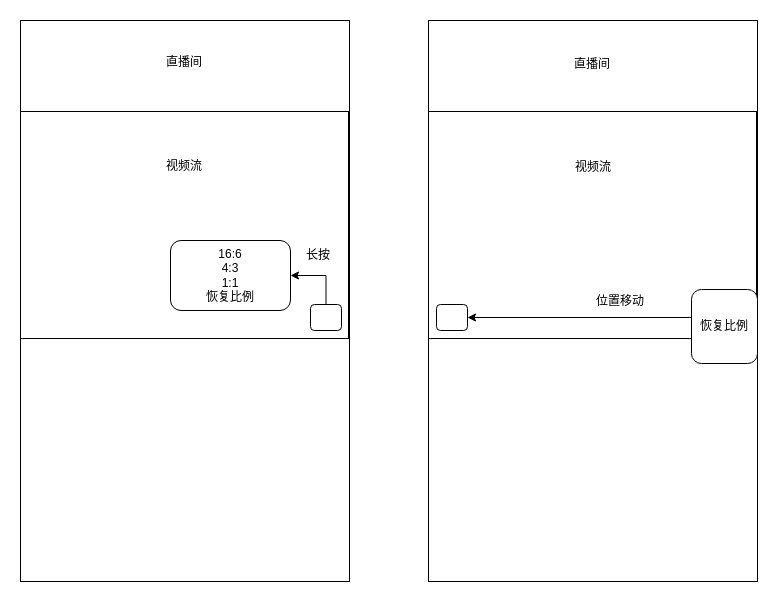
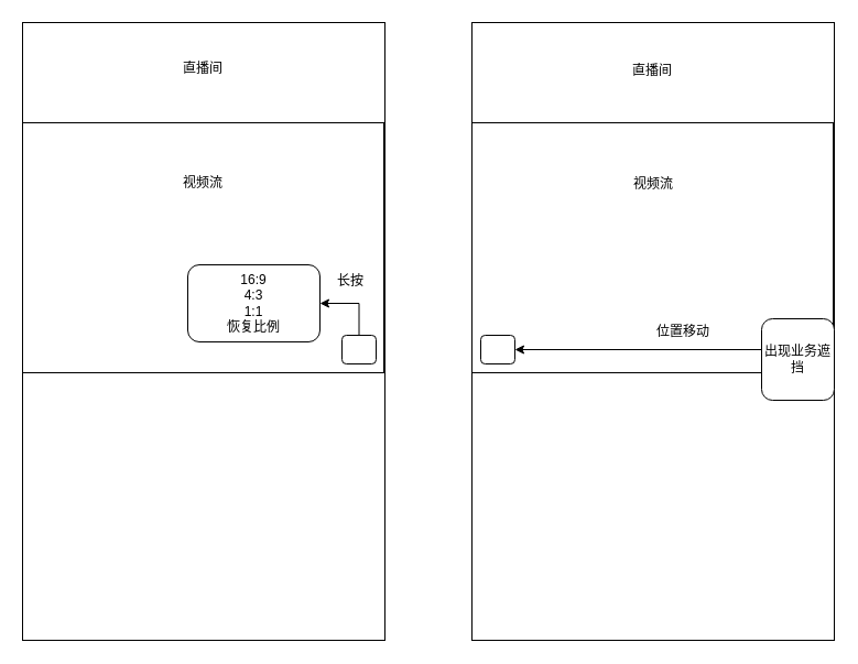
  <mxCell id="0" />
  <mxCell id="1" parent="0" />
  <mxCell id="2" value="" style="rounded=0;whiteSpace=wrap;html=1;" vertex="1" parent="1"><mxGeometry x="20" y="20" width="329" height="561" as="geometry" /></mxCell>
  <mxCell id="3" value="" style="rounded=0;whiteSpace=wrap;html=1;" vertex="1" parent="1"><mxGeometry x="20" y="111" width="328" height="227" as="geometry" /></mxCell>
  <mxCell id="4" style="edgeStyle=orthogonalEdgeStyle;rounded=0;orthogonalLoop=1;jettySize=auto;html=1;exitX=0.5;exitY=0;exitDx=0;exitDy=0;" edge="1" parent="1" source="5" target="6"><mxGeometry relative="1" as="geometry" /></mxCell>
  <mxCell id="5" value="" style="rounded=1;whiteSpace=wrap;html=1;" vertex="1" parent="1"><mxGeometry x="310" y="304" width="31" height="26" as="geometry" /></mxCell>
- <mxCell id="6" value="16:6&lt;br&gt;4:3&lt;br&gt;1:1&lt;br&gt;恢复比例" style="rounded=1;whiteSpace=wrap;html=1;" vertex="1" parent="1"><mxGeometry x="170" y="240" width="120" height="70" as="geometry" /></mxCell>
+ <mxCell id="6" value="16:9&lt;br&gt;4:3&lt;br&gt;1:1&lt;br&gt;恢复比例" style="rounded=1;whiteSpace=wrap;html=1;" vertex="1" parent="1"><mxGeometry x="170" y="240" width="120" height="70" as="geometry" /></mxCell>
  <mxCell id="7" value="长按" style="text;html=1;strokeColor=none;fillColor=none;align=center;verticalAlign=middle;whiteSpace=wrap;rounded=0;" vertex="1" parent="1"><mxGeometry x="288" y="240" width="60" height="30" as="geometry" /></mxCell>
  <mxCell id="8" value="直播间" style="text;html=1;strokeColor=none;fillColor=none;align=center;verticalAlign=middle;whiteSpace=wrap;rounded=0;" vertex="1" parent="1"><mxGeometry x="154" y="47" width="60" height="30" as="geometry" /></mxCell>
  <mxCell id="9" value="视频流" style="text;html=1;strokeColor=none;fillColor=none;align=center;verticalAlign=middle;whiteSpace=wrap;rounded=0;" vertex="1" parent="1"><mxGeometry x="154" y="151" width="60" height="30" as="geometry" /></mxCell>
  <mxCell id="10" value="" style="rounded=0;whiteSpace=wrap;html=1;" vertex="1" parent="1"><mxGeometry x="428" y="20" width="329" height="561" as="geometry" /></mxCell>
  <mxCell id="11" value="" style="rounded=0;whiteSpace=wrap;html=1;" vertex="1" parent="1"><mxGeometry x="428" y="111" width="328" height="227" as="geometry" /></mxCell>
  <mxCell id="12" style="edgeStyle=orthogonalEdgeStyle;rounded=0;orthogonalLoop=1;jettySize=auto;html=1;exitX=0;exitY=0.5;exitDx=0;exitDy=0;" edge="1" parent="1" source="13" target="16"><mxGeometry relative="1" as="geometry" /></mxCell>
  <mxCell id="13" value="" style="rounded=1;whiteSpace=wrap;html=1;" vertex="1" parent="1"><mxGeometry x="718" y="304" width="31" height="26" as="geometry" /></mxCell>
  <mxCell id="14" value="直播间" style="text;html=1;strokeColor=none;fillColor=none;align=center;verticalAlign=middle;whiteSpace=wrap;rounded=0;" vertex="1" parent="1"><mxGeometry x="562" y="49" width="60" height="30" as="geometry" /></mxCell>
  <mxCell id="15" value="视频流" style="text;html=1;strokeColor=none;fillColor=none;align=center;verticalAlign=middle;whiteSpace=wrap;rounded=0;" vertex="1" parent="1"><mxGeometry x="562.5" y="152" width="60" height="30" as="geometry" /></mxCell>
  <mxCell id="16" value="" style="rounded=1;whiteSpace=wrap;html=1;" vertex="1" parent="1"><mxGeometry x="436" y="304" width="31" height="26" as="geometry" /></mxCell>
- <mxCell id="17" value="恢复比例" style="rounded=1;whiteSpace=wrap;html=1;" vertex="1" parent="1"><mxGeometry x="691" y="289" width="66" height="74" as="geometry" /></mxCell>
+ <mxCell id="17" value="出现业务遮挡" style="rounded=1;whiteSpace=wrap;html=1;" vertex="1" parent="1"><mxGeometry x="691" y="289" width="66" height="74" as="geometry" /></mxCell>
  <mxCell id="18" value="位置移动" style="text;html=1;strokeColor=none;fillColor=none;align=center;verticalAlign=middle;whiteSpace=wrap;rounded=0;" vertex="1" parent="1"><mxGeometry x="590" y="285.5" width="60" height="30" as="geometry" /></mxCell>
